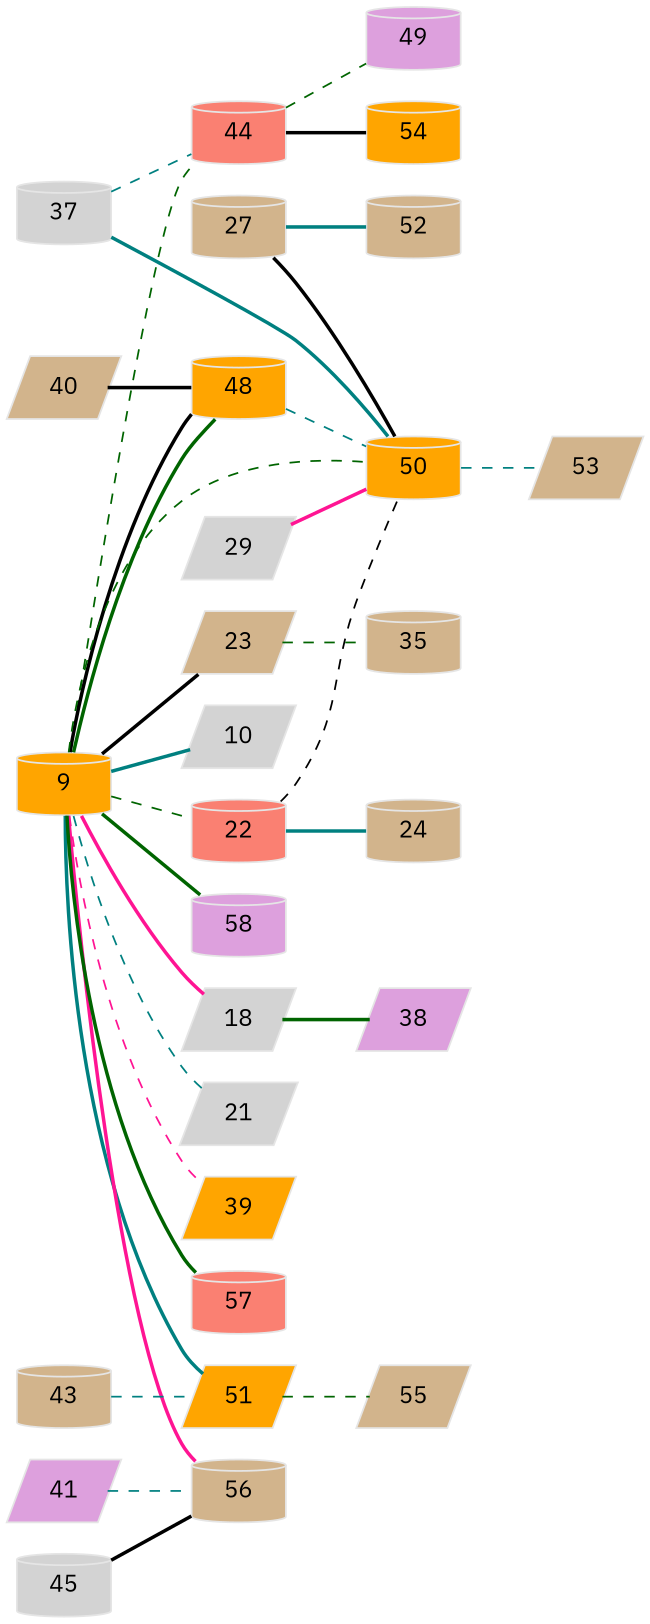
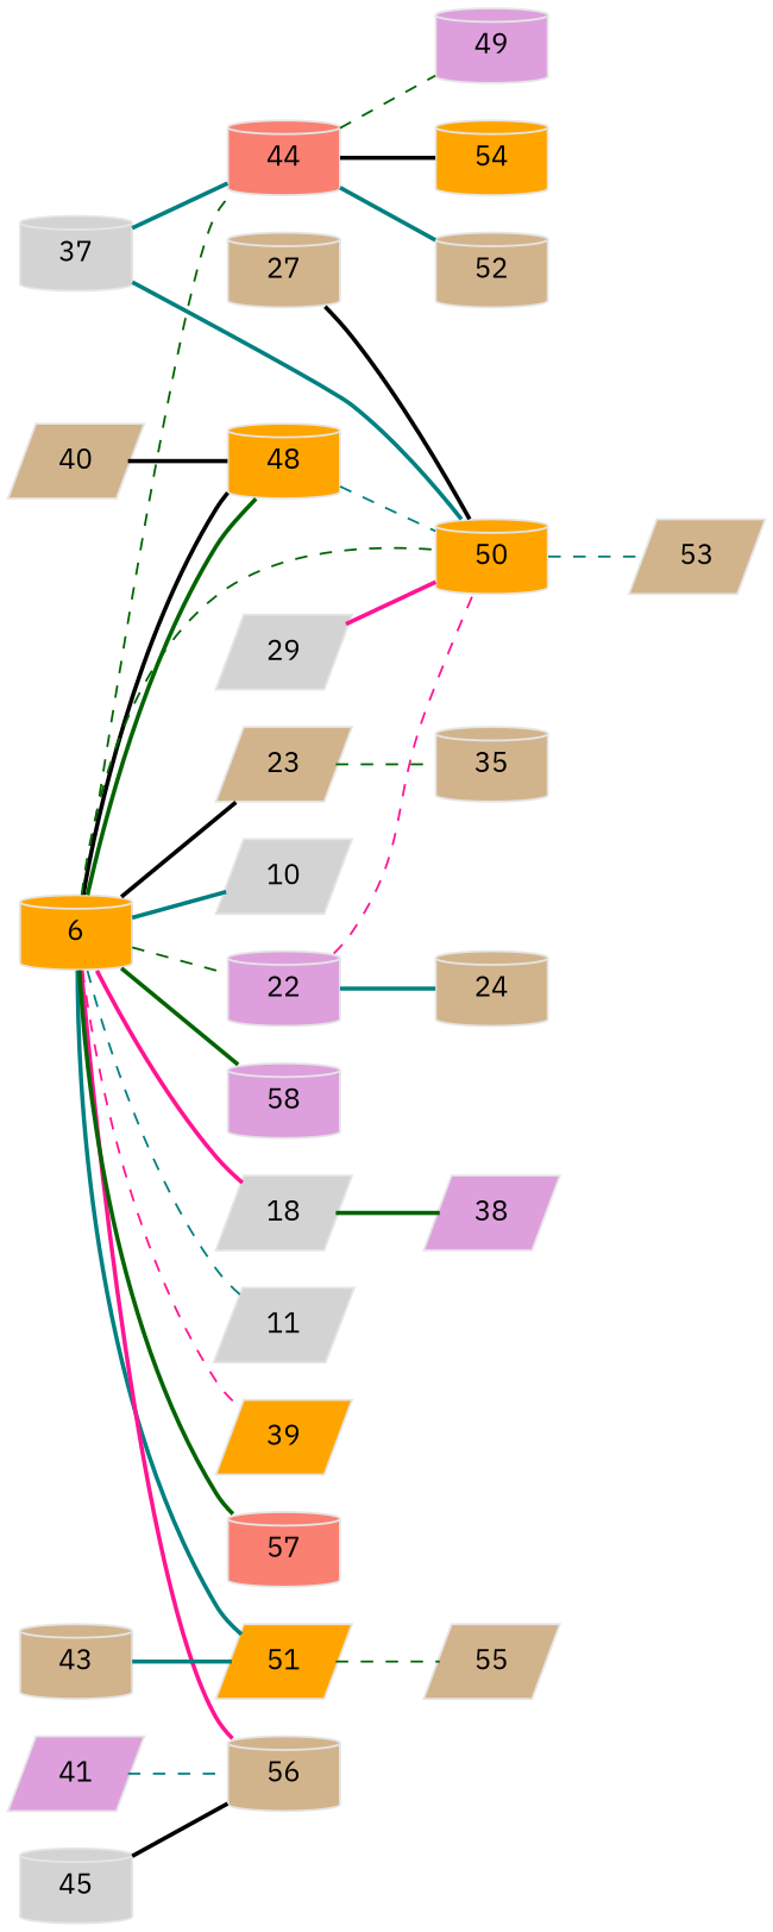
  graph {
    fontname="IBM Plex Sans"
    rankdir=LR
    node [color=gray90 fillcolor=tan fontname="IBM Plex Sans" shape=cylinder style=filled]
    edge [color=teal fontname="IBM Plex Sans" style=bold]
-   6 [fillcolor=orange super="+1" label=9]
+   6 [fillcolor=orange super="+1"]
    10 [fillcolor=lightgrey shape=parallelogram]
    18 [fillcolor=lightgrey shape=parallelogram super="+14"]
-   21 [fillcolor=lightgrey shape=parallelogram]
-   22 [fillcolor=salmon super="+16"]
+   21 [fillcolor=lightgrey shape=parallelogram label=11]
+   22 [fillcolor=plum super="+16"]
    23 [shape=parallelogram]
    39 [fillcolor=orange shape=parallelogram super="+26"]
    44 [fillcolor=salmon super="+4+13+15"]
    48 [fillcolor=orange super="+7"]
    50 [fillcolor=orange super="+47+46"]
    51 [fillcolor=orange shape=parallelogram super="+17+8+12+25+34+36"]
    56 [super="+3"]
    57 [fillcolor=salmon]
    58 [fillcolor=plum]
    38 [fillcolor=plum shape=parallelogram super="+31"]
    24
    35
    49 [fillcolor=plum super="+32"]
    52
    54 [fillcolor=orange]
    53 [shape=parallelogram]
    55 [shape=parallelogram]
    27
    29 [fillcolor=lightgrey shape=parallelogram]
    37 [fillcolor=lightgrey]
    40 [shape=parallelogram]
    41 [fillcolor=plum shape=parallelogram]
    43
    45 [fillcolor=lightgrey]
    6 -- 10
    6 -- 18 [color=deeppink weight=3]
    6 -- 21 [style=dashed]
    6 -- 22 [color=darkgreen style=dashed weight=2]
    6 -- 23 [color=black]
    6 -- 39 [color=deeppink style=dashed]
    6 -- 44 [color=darkgreen style=dashed weight=4]
    6 -- 48 [color=darkgreen weight=3]
    6 -- 48 [color=black]
    6 -- 50 [color=darkgreen style=dashed weight=3]
    6 -- 51 [weight=2]
    6 -- 56 [color=deeppink weight=2]
    6 -- 57 [color=darkgreen]
    6 -- 58 [color=darkgreen]
    18 -- 38 [color=darkgreen]
-   22 -- 50 [color=black style=dashed]
+   22 -- 50 [color=deeppink style=dashed]
    22 -- 24
    23 -- 35 [color=darkgreen style=dashed]
    44 -- 49 [color=darkgreen style=dashed]
-   27 -- 52
+   44 -- 52
    44 -- 54 [color=black]
    48 -- 50 [style=dashed]
    50 -- 53 [style=dashed]
    51 -- 55 [color=darkgreen style=dashed]
    27 -- 50 [color=black]
    29 -- 50 [color=deeppink]
-   37 -- 44 [style=dashed]
+   37 -- 44
    37 -- 50
    40 -- 48 [color=black]
    41 -- 56 [style=dashed]
-   43 -- 51 [style=dashed]
+   43 -- 51
    45 -- 56 [color=black]
  }
